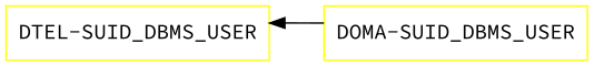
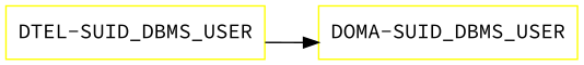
  digraph {
    rankdir=LR
    fontname="Source Code Pro"
    node [color=yellow shape=box fontname="Source Code Pro"]
    "DTEL-SUID_DBMS_USER"
    "DOMA-SUID_DBMS_USER"
-   "DOMA-SUID_DBMS_USER" -> "DTEL-SUID_DBMS_USER" [fontname="Source Code Pro"]
+   "DTEL-SUID_DBMS_USER" -> "DOMA-SUID_DBMS_USER" [fontname="Source Code Pro"]
  }
